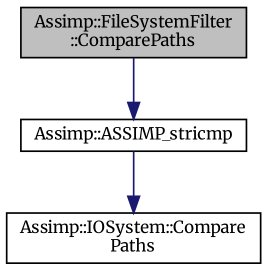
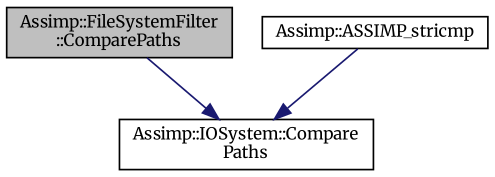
  digraph {
    fontname=Merriweather
    rankdir=TB
    node [color=black fillcolor=white fontname=Merriweather fontsize=10 shape=record style=filled]
    edge [color=midnightblue fontname=Merriweather fontsize=10 labelfontname=Helvetica labelfontsize=10 style=solid]
    n1 [fillcolor=grey75 fontcolor=black height=0.2 label="Assimp::FileSystemFilter\l::ComparePaths" width=0.4]
    n2 [height=0.2 label="Assimp::IOSystem::Compare\lPaths" width=0.4]
    n3 [height=0.2 label="Assimp::ASSIMP_stricmp" width=0.4]
-   n1 -> n3
+   n1 -> n2
    n3 -> n2
  }
